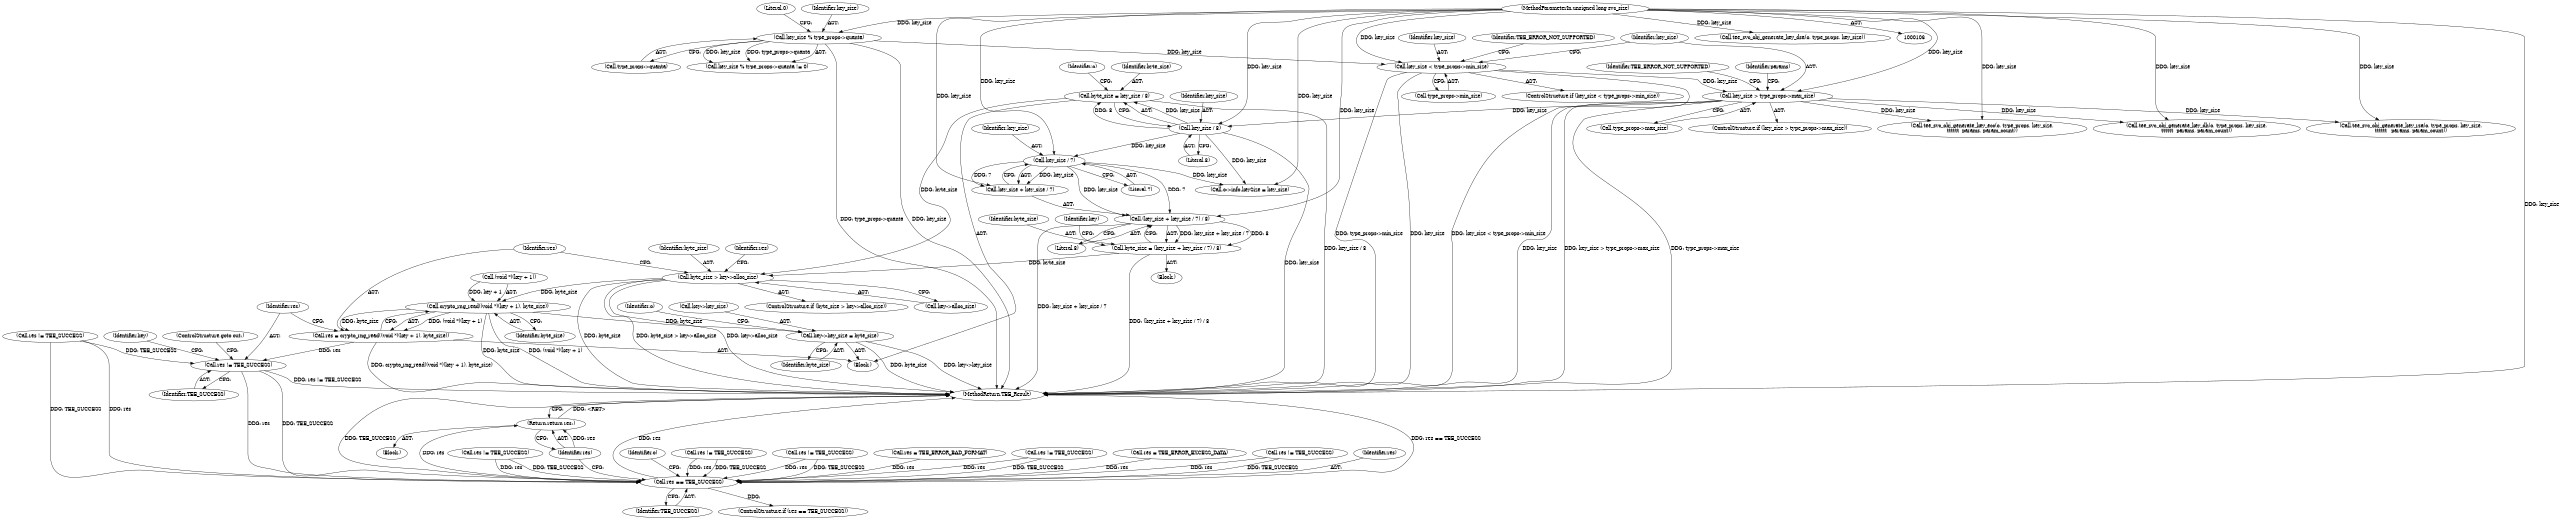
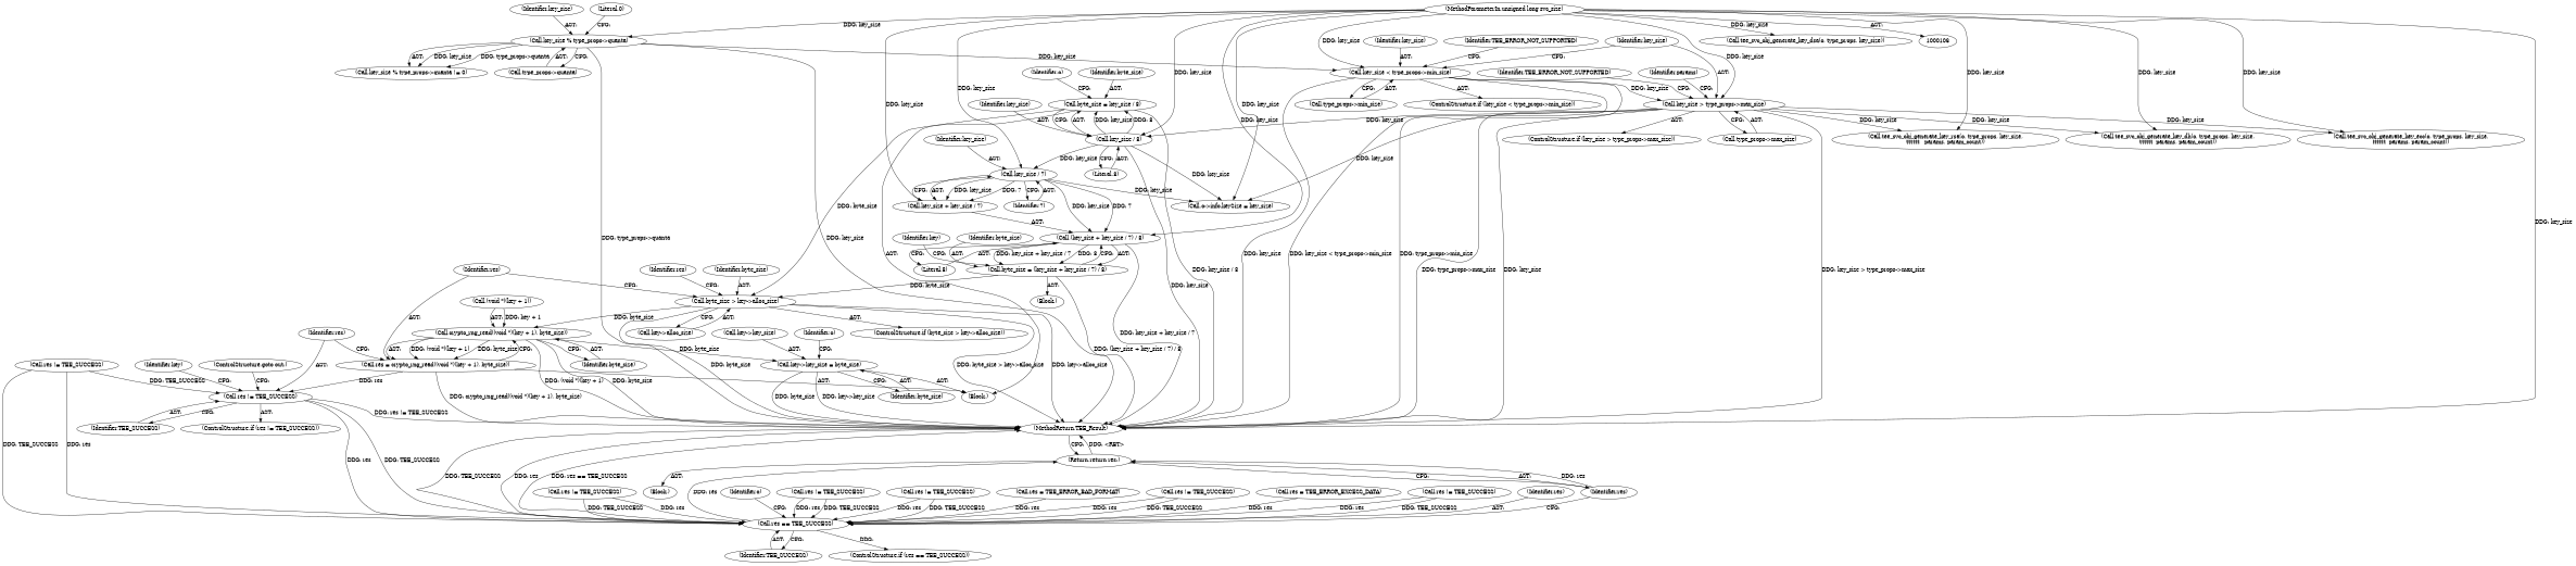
  digraph {
    n1 [label="(Call,byte_size > key->alloc_size)"]
    n2 [label="(Call,crypto_rng_read((void *)(key + 1), byte_size))"]
    n3 [label="(ControlStructure,if (byte_size > key->alloc_size))"]
    n4 [label="(MethodReturn,TEE_Result)"]
    n5 [label="(Call,key->alloc_size)"]
    n6 [label="(Call,res = crypto_rng_read((void *)(key + 1), byte_size))"]
    n7 [label="(Call,key->key_size = byte_size)"]
    n8 [label="(Identifier,byte_size)"]
    n9 [label="(Return,return res;)"]
    n10 [label="(Call,byte_size = (key_size + key_size / 7) / 8)"]
    n11 [label="(Call,(key_size + key_size / 7) / 8)"]
    n12 [label="(Block,)"]
    n13 [label="(Literal,8)"]
    n14 [label="(Call,key_size / 7)"]
    n15 [label="(Call,key_size + key_size / 7)"]
-   n16 [label="(Literal,7)"]
+   n16 [label="(Identifier,7)"]
    n17 [label="(Call,o->info.keySize = key_size)"]
    n18 [label="(Call,key_size / 8)"]
    n19 [label="(Call,byte_size = key_size / 8)"]
    n20 [label="(Literal,8)"]
    n21 [label="(Block,)"]
    n22 [label="(Call,key_size > type_props->max_size)"]
    n23 [label="(ControlStructure,if (key_size > type_props->max_size))"]
    n24 [label="(Call,tee_svc_obj_generate_key_ecc(o, type_props, key_size,\n\t\t\t\t\t\t  params, param_count))"]
    n25 [label="(Call,type_props->max_size)"]
    n26 [label="(Call,tee_svc_obj_generate_key_dh(o, type_props, key_size,\n\t\t\t\t\t\t  params, param_count))"]
    n27 [label="(Call,tee_svc_obj_generate_key_rsa(o, type_props, key_size,\n\t\t\t\t\t\t   params, param_count))"]
    n28 [label="(Call,tee_svc_obj_generate_key_dsa(o, type_props, key_size))"]
    n29 [label="(Call,key_size < type_props->min_size)"]
    n30 [label="(ControlStructure,if (key_size < type_props->min_size))"]
    n31 [label="(Call,type_props->min_size)"]
    n32 [label="(Call,key_size % type_props->quanta)"]
    n33 [label="(Call,type_props->quanta)"]
    n34 [label="(Call,key_size % type_props->quanta != 0)"]
    n35 [label="(MethodParameterIn,unsigned long svc_size)"]
    1000106
    n37 [label="(Call,res != TEE_SUCCESS)"]
    n38 [label="(Identifier,byte_size)"]
    n39 [label="(Call,res == TEE_SUCCESS)"]
    n40 [label="(Identifier,TEE_SUCCESS)"]
+   n41 [label="(ControlStructure,if (res != TEE_SUCCESS))"]
    n42 [label="(Identifier,TEE_SUCCESS)"]
    n43 [label="(ControlStructure,if (res == TEE_SUCCESS))"]
    n44 [label="(Identifier,res)"]
    n45 [label="(Block,)"]
    n46 [label="(Identifier,key_size)"]
    n47 [label="(Identifier,byte_size)"]
    n48 [label="(Identifier,res)"]
    n49 [label="(Call,res != TEE_SUCCESS)"]
    n50 [label="(Call,(void *)(key + 1))"]
    n51 [label="(Literal,0)"]
    n52 [label="(Call,res != TEE_SUCCESS)"]
    n53 [label="(Identifier,params)"]
    n54 [label="(Identifier,res)"]
    n55 [label="(Identifier,key)"]
    n56 [label="(Identifier,TEE_ERROR_NOT_SUPPORTED)"]
    n57 [label="(Identifier,res)"]
    n58 [label="(Identifier,o)"]
    n59 [label="(Call,res != TEE_SUCCESS)"]
    n60 [label="(Call,key->key_size)"]
    n61 [label="(Call,res != TEE_SUCCESS)"]
    n62 [label="(Identifier,key_size)"]
    n63 [label="(ControlStructure,goto out;)"]
    n64 [label="(Identifier,key_size)"]
    n65 [label="(Identifier,byte_size)"]
    n66 [label="(Call,res = TEE_ERROR_BAD_FORMAT)"]
    n67 [label="(Identifier,TEE_ERROR_NOT_SUPPORTED)"]
    n68 [label="(Identifier,o)"]
    n69 [label="(Identifier,key_size)"]
    n70 [label="(Call,res != TEE_SUCCESS)"]
    n71 [label="(Identifier,o)"]
    n72 [label="(Call,res = TEE_ERROR_EXCESS_DATA)"]
    n73 [label="(Call,res != TEE_SUCCESS)"]
    n74 [label="(Identifier,res)"]
    n75 [label="(Identifier,byte_size)"]
    n76 [label="(Identifier,key)"]
    n77 [label="(Identifier,key_size)"]
    n1 -> n2 [label="DDG: byte_size"]
    n1 -> n3 [label="AST: "]
    n1 -> n4 [label="DDG: key->alloc_size"]
    n1 -> n4 [label="DDG: byte_size"]
    n1 -> n4 [label="DDG: byte_size > key->alloc_size"]
    n1 -> n5 [label="CFG: "]
    n2 -> n4 [label="DDG: byte_size"]
    n2 -> n4 [label="DDG: (void *)(key + 1)"]
    n2 -> n6 [label="AST: "]
    n2 -> n6 [label="DDG: (void *)(key + 1)"]
    n2 -> n6 [label="DDG: byte_size"]
    n2 -> n7 [label="DDG: byte_size"]
    n2 -> n8 [label="CFG: "]
    n4 -> n9 [label="CFG: "]
    n5 -> n1 [label="AST: "]
    n6 -> n2 [label="CFG: "]
    n6 -> n4 [label="DDG: crypto_rng_read((void *)(key + 1), byte_size)"]
    n6 -> n21 [label="AST: "]
    n6 -> n37 [label="DDG: res"]
    n7 -> n4 [label="DDG: key->key_size"]
    n7 -> n4 [label="DDG: byte_size"]
    n7 -> n21 [label="AST: "]
    n7 -> n38 [label="CFG: "]
    n8 -> n2 [label="AST: "]
    n9 -> n4 [label="DDG: <RET>"]
    n9 -> n44 [label="CFG: "]
    n9 -> n45 [label="AST: "]
    n10 -> n1 [label="DDG: byte_size"]
    n10 -> n4 [label="DDG: (key_size + key_size / 7) / 8"]
    n10 -> n11 [label="CFG: "]
    n10 -> n12 [label="AST: "]
    n11 -> n4 [label="DDG: key_size + key_size / 7"]
    n11 -> n10 [label="AST: "]
    n11 -> n10 [label="DDG: key_size + key_size / 7"]
    n11 -> n10 [label="DDG: 8"]
    n11 -> n13 [label="CFG: "]
    n13 -> n11 [label="AST: "]
    n14 -> n11 [label="DDG: key_size"]
    n14 -> n11 [label="DDG: 7"]
    n14 -> n15 [label="AST: "]
    n14 -> n15 [label="DDG: key_size"]
    n14 -> n15 [label="DDG: 7"]
    n14 -> n16 [label="CFG: "]
    n14 -> n17 [label="DDG: key_size"]
    n15 -> n11 [label="AST: "]
    n15 -> n14 [label="CFG: "]
    n16 -> n14 [label="AST: "]
    n18 -> n4 [label="DDG: key_size"]
    n18 -> n14 [label="DDG: key_size"]
    n18 -> n17 [label="DDG: key_size"]
    n18 -> n19 [label="AST: "]
    n18 -> n19 [label="DDG: key_size"]
    n18 -> n19 [label="DDG: 8"]
    n18 -> n20 [label="CFG: "]
    n19 -> n1 [label="DDG: byte_size"]
    n19 -> n4 [label="DDG: key_size / 8"]
    n19 -> n18 [label="CFG: "]
    n19 -> n21 [label="AST: "]
    n20 -> n18 [label="AST: "]
    n22 -> n4 [label="DDG: key_size > type_props->max_size"]
    n22 -> n4 [label="DDG: type_props->max_size"]
    n22 -> n4 [label="DDG: key_size"]
+   n22 -> n17 [label="DDG: key_size"]
    n22 -> n18 [label="DDG: key_size"]
    n22 -> n23 [label="AST: "]
    n22 -> n24 [label="DDG: key_size"]
    n22 -> n25 [label="CFG: "]
    n22 -> n26 [label="DDG: key_size"]
    n22 -> n27 [label="DDG: key_size"]
    n25 -> n22 [label="AST: "]
    n29 -> n4 [label="DDG: type_props->min_size"]
    n29 -> n4 [label="DDG: key_size"]
    n29 -> n4 [label="DDG: key_size < type_props->min_size"]
    n29 -> n22 [label="DDG: key_size"]
    n29 -> n30 [label="AST: "]
    n29 -> n31 [label="CFG: "]
    n31 -> n29 [label="AST: "]
    n32 -> n4 [label="DDG: key_size"]
    n32 -> n4 [label="DDG: type_props->quanta"]
    n32 -> n29 [label="DDG: key_size"]
    n32 -> n33 [label="CFG: "]
    n32 -> n34 [label="AST: "]
    n32 -> n34 [label="DDG: key_size"]
    n32 -> n34 [label="DDG: type_props->quanta"]
    n33 -> n32 [label="AST: "]
    n35 -> n4 [label="DDG: key_size"]
    n35 -> n11 [label="DDG: key_size"]
    n35 -> n14 [label="DDG: key_size"]
    n35 -> n15 [label="DDG: key_size"]
    n35 -> n17 [label="DDG: key_size"]
    n35 -> n18 [label="DDG: key_size"]
    n35 -> n22 [label="DDG: key_size"]
    n35 -> n24 [label="DDG: key_size"]
    n35 -> n26 [label="DDG: key_size"]
    n35 -> n27 [label="DDG: key_size"]
    n35 -> n28 [label="DDG: key_size"]
    n35 -> n29 [label="DDG: key_size"]
    n35 -> n32 [label="DDG: key_size"]
    n35 -> 1000106 [label="AST: "]
    n37 -> n4 [label="DDG: res != TEE_SUCCESS"]
    n37 -> n39 [label="DDG: res"]
    n37 -> n39 [label="DDG: TEE_SUCCESS"]
    n37 -> n40 [label="CFG: "]
+   n37 -> n41 [label="AST: "]
    n38 -> n7 [label="AST: "]
    n39 -> n4 [label="DDG: res == TEE_SUCCESS"]
    n39 -> n4 [label="DDG: TEE_SUCCESS"]
    n39 -> n4 [label="DDG: res"]
    n39 -> n9 [label="DDG: res"]
    n39 -> n42 [label="CFG: "]
    n39 -> n43 [label="DDG: "]
    n40 -> n37 [label="AST: "]
    n42 -> n39 [label="AST: "]
    n44 -> n9 [label="AST: "]
    n44 -> n9 [label="DDG: res"]
    n44 -> n39 [label="CFG: "]
    n46 -> n29 [label="AST: "]
    n47 -> n1 [label="AST: "]
    n48 -> n1 [label="CFG: "]
    n49 -> n39 [label="DDG: res"]
    n49 -> n39 [label="DDG: TEE_SUCCESS"]
    n50 -> n2 [label="AST: "]
    n50 -> n2 [label="DDG: key + 1"]
    n51 -> n32 [label="CFG: "]
    n52 -> n37 [label="DDG: TEE_SUCCESS"]
    n52 -> n39 [label="DDG: res"]
    n52 -> n39 [label="DDG: TEE_SUCCESS"]
    n53 -> n22 [label="CFG: "]
    n54 -> n1 [label="CFG: "]
    n54 -> n6 [label="AST: "]
    n55 -> n10 [label="CFG: "]
    n56 -> n22 [label="CFG: "]
    n57 -> n6 [label="CFG: "]
    n57 -> n37 [label="AST: "]
    n58 -> n39 [label="CFG: "]
    n59 -> n39 [label="DDG: res"]
    n59 -> n39 [label="DDG: TEE_SUCCESS"]
    n60 -> n7 [label="AST: "]
    n61 -> n39 [label="DDG: res"]
    n61 -> n39 [label="DDG: TEE_SUCCESS"]
    n62 -> n14 [label="AST: "]
    n63 -> n37 [label="CFG: "]
    n64 -> n32 [label="AST: "]
    n65 -> n19 [label="AST: "]
    n66 -> n39 [label="DDG: res"]
    n67 -> n29 [label="CFG: "]
    n68 -> n19 [label="CFG: "]
    n69 -> n18 [label="AST: "]
    n70 -> n39 [label="DDG: res"]
    n70 -> n39 [label="DDG: TEE_SUCCESS"]
    n71 -> n7 [label="CFG: "]
    n72 -> n39 [label="DDG: res"]
    n73 -> n39 [label="DDG: res"]
    n73 -> n39 [label="DDG: TEE_SUCCESS"]
    n74 -> n39 [label="AST: "]
    n75 -> n10 [label="AST: "]
    n76 -> n37 [label="CFG: "]
    n77 -> n22 [label="AST: "]
    n77 -> n29 [label="CFG: "]
  }
